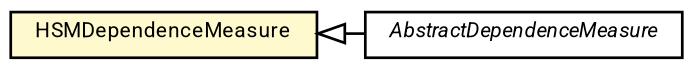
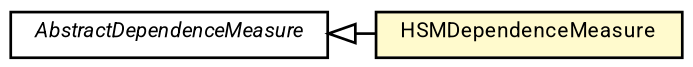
  digraph {
    nodesep=0.15
    rankdir=LR
    ranksep=0.25
    fontname="Source Code Pro"
    node [fontcolor=black fontname="Source Code Pro" fontsize=8 margin=0 shape=plaintext]
    n1 [height=0 label=<<table title="de.lmu.ifi.dbs.elki.math.statistics.dependence.HSMDependenceMeasure" border="0" cellborder="1" cellspacing="0" cellpadding="2" bgcolor="lemonChiffon" href="HSMDependenceMeasure.html" target="_parent"> 		<tr><td><table border="0" cellspacing="0" cellpadding="1"> 		<tr><td align="center" balign="center"> <font face="Roboto">HSMDependenceMeasure</font> </td></tr> 		</table></td></tr> 		</table>> width=0]
    n2 [height=0 label=<<table title="de.lmu.ifi.dbs.elki.math.statistics.dependence.AbstractDependenceMeasure" border="0" cellborder="1" cellspacing="0" cellpadding="2" href="AbstractDependenceMeasure.html" target="_parent"> 		<tr><td><table border="0" cellspacing="0" cellpadding="1"> 		<tr><td align="center" balign="center"> <font face="Roboto"><i>AbstractDependenceMeasure</i></font> </td></tr> 		</table></td></tr> 		</table>> width=0]
-   n1 -> n2 [arrowtail=empty color=black dir=back fontname="Source Code Pro" fontsize=7 labelfontname=Roboto labelfontsize=7 weight=10]
+   n2 -> n1 [arrowtail=empty color=black dir=back fontname="Source Code Pro" fontsize=7 labelfontname=Roboto labelfontsize=7 weight=10]
  }
